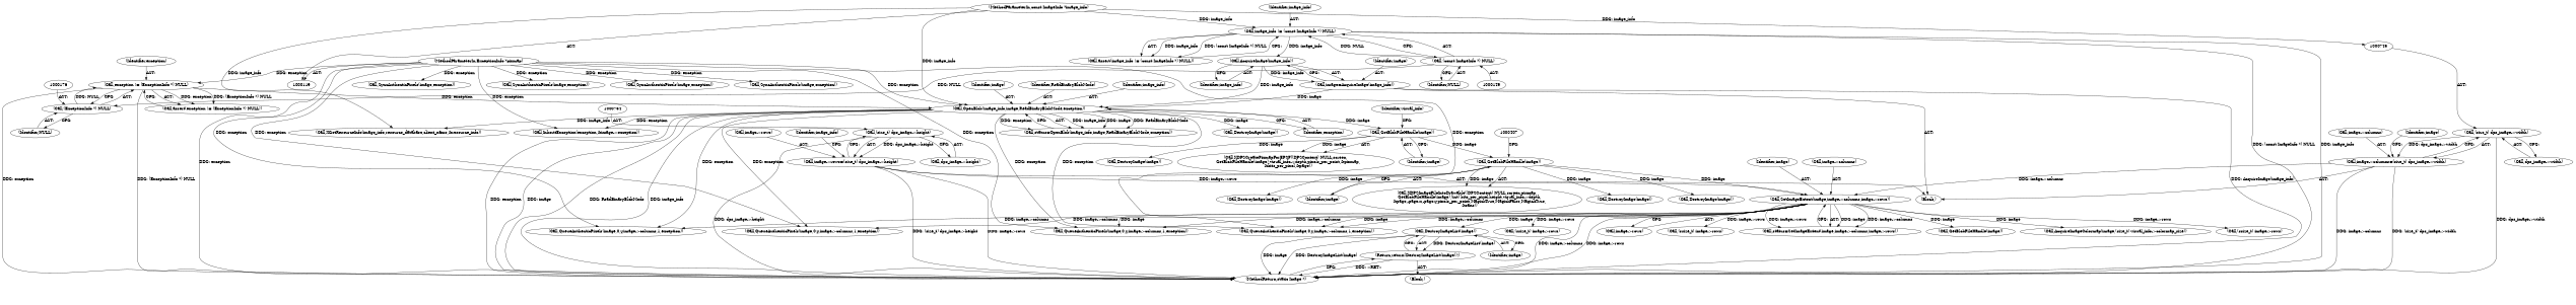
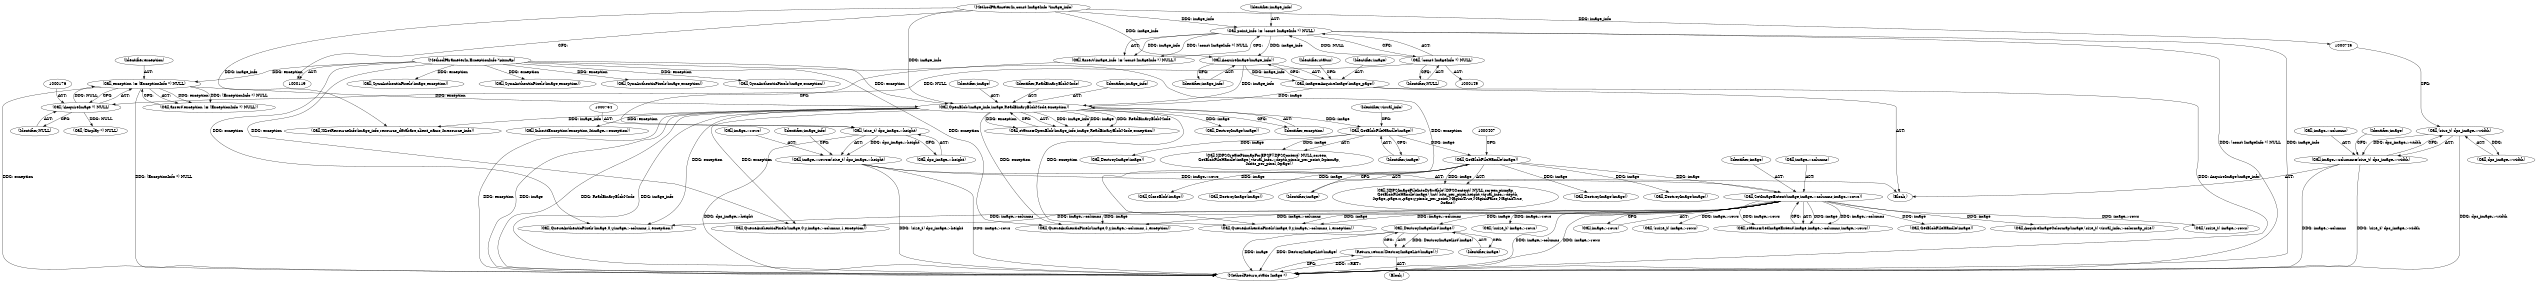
  digraph {
    n1 [label="(Call,DestroyImageList(image))"]
    n2 [label="(Return,return(DestroyImageList(image));)"]
    n3 [label="(MethodReturn,static Image *)"]
    n4 [label="(Identifier,image)"]
    n5 [label="(Block,)"]
    n6 [label="(Call,SetImageExtent(image,image->columns,image->rows))"]
    n7 [label="(Call,QueueAuthenticPixels(image,0,y,image->columns,1,exception))"]
    n8 [label="(Call,QueueAuthenticPixels(image,0,y,image->columns,1,exception))"]
    n9 [label="(Call,image->rows)"]
    n10 [label="(Call,(ssize_t) image->rows)"]
    n11 [label="(Call,status=SetImageExtent(image,image->columns,image->rows))"]
    n12 [label="(Call,GetBlobFileHandle(image))"]
    n13 [label="(Call,AcquireImageColormap(image,(size_t) visual_info->colormap_size))"]
    n14 [label="(Call,QueueAuthenticPixels(image,0,y,image->columns,1,exception))"]
    n15 [label="(Call,(ssize_t) image->rows)"]
    n16 [label="(Call,(ssize_t) image->rows)"]
    n17 [label="(Call,QueueAuthenticPixels(image,0,y,image->columns,1,exception))"]
    n18 [label="(Call,GetBlobFileHandle(image))"]
+   n19 [label="(Call,CloseBlob(image))"]
    n20 [label="(Call,DestroyImage(image))"]
    n21 [label="(Identifier,image)"]
    n22 [label="(Call,XDPSImageFileIntoDrawable((DPSContext) NULL,screen,pixmap,\n    GetBlobFileHandle(image),(int) bits_per_pixel.height,visual_info->depth,\n    &page,-page.x,-page.y,pixels_per_point,MagickTrue,MagickFalse,MagickTrue,\n    &sans))"]
    n23 [label="(Call,DestroyImage(image))"]
    n24 [label="(Call,DestroyImage(image))"]
    n25 [label="(Call,GetBlobFileHandle(image))"]
    n26 [label="(Identifier,image)"]
    n27 [label="(Call,DestroyImage(image))"]
    n28 [label="(Call,XDPSCreatePixmapForEPSF((DPSContext) NULL,screen,\n    GetBlobFileHandle(image),visual_info->depth,pixels_per_point,&pixmap,\n    &bits_per_pixel,&page))"]
    n29 [label="(Call,OpenBlob(image_info,image,ReadBinaryBlobMode,exception))"]
    n30 [label="(Call,InheritException(exception,&image->exception))"]
    n31 [label="(Call,DestroyImage(image))"]
    n32 [label="(Call,XGetResourceInfo(image_info,resource_database,client_name,&resource_info))"]
    n33 [label="(Identifier,exception)"]
    n34 [label="(Call,status=OpenBlob(image_info,image,ReadBinaryBlobMode,exception))"]
    n35 [label="(Call,AcquireImage(image_info))"]
-   n36 [label="(Call,image=AcquireImage(image_info))"]
+   n36 [label="(Call,image=AcquireImage(image_page))"]
    n37 [label="(Identifier,image_info)"]
    n38 [label="(Block,)"]
-   n39 [label="(Call,image_info != (const ImageInfo *) NULL)"]
+   n39 [label="(Call,point_info != (const ImageInfo *) NULL)"]
    n40 [label="(Call,(const ImageInfo *) NULL)"]
    n41 [label="(Call,assert(image_info != (const ImageInfo *) NULL))"]
-   n42 [label="(Call,(ExceptionInfo *) NULL)"]
+   n42 [label="(Call,(AcquireImage *) NULL)"]
    n43 [label="(Identifier,NULL)"]
    n44 [label="(MethodParameterIn,const ImageInfo *image_info)"]
    1000119
    1000745
    n47 [label="(Call,exception != (ExceptionInfo *) NULL)"]
    n48 [label="(Identifier,NULL)"]
+   n49 [label="(Call,(Display *) NULL)"]
    n50 [label="(Call,assert(exception != (ExceptionInfo *) NULL))"]
    n51 [label="(MethodParameterIn,ExceptionInfo *pixmap)"]
    n52 [label="(Call,SyncAuthenticPixels(image,exception))"]
    n53 [label="(Call,SyncAuthenticPixels(image,exception))"]
    n54 [label="(Call,SyncAuthenticPixels(image,exception))"]
    n55 [label="(Call,SyncAuthenticPixels(image,exception))"]
    n56 [label="(Call,image->columns=(size_t) dps_image->width)"]
    n57 [label="(Call,(size_t) dps_image->width)"]
    n58 [label="(Call,dps_image->width)"]
    n59 [label="(Call,image->rows=(size_t) dps_image->height)"]
    n60 [label="(Call,(size_t) dps_image->height)"]
    n61 [label="(Call,dps_image->height)"]
    n62 [label="(Call,image->rows)"]
    n63 [label="(Identifier,image_info)"]
    n64 [label="(Identifier,exception)"]
    n65 [label="(Identifier,visual_info)"]
+   n66 [label="(Identifier,status)"]
    n67 [label="(Call,image->columns)"]
    n68 [label="(Identifier,image_info)"]
    n69 [label="(Identifier,image)"]
    n70 [label="(Identifier,image_info)"]
    n71 [label="(Identifier,image)"]
    n72 [label="(Identifier,ReadBinaryBlobMode)"]
    n73 [label="(Identifier,image)"]
    n74 [label="(Identifier,image)"]
    n75 [label="(Call,image->columns)"]
    1000407
    1000149
    1000176
    1000754
    n1 -> n2 [label="AST: "]
    n1 -> n2 [label="DDG: DestroyImageList(image)"]
    n1 -> n3 [label="DDG: image"]
    n1 -> n3 [label="DDG: DestroyImageList(image)"]
    n1 -> n4 [label="CFG: "]
    n2 -> n1 [label="CFG: "]
    n2 -> n3 [label="DDG: <RET>"]
    n2 -> n5 [label="AST: "]
    n3 -> n2 [label="CFG: "]
    n4 -> n1 [label="AST: "]
    n6 -> n1 [label="DDG: image"]
    n6 -> n3 [label="DDG: image->columns"]
    n6 -> n3 [label="DDG: image->rows"]
    n6 -> n7 [label="DDG: image"]
    n6 -> n7 [label="DDG: image->columns"]
    n6 -> n8 [label="DDG: image->columns"]
    n6 -> n9 [label="CFG: "]
    n6 -> n10 [label="DDG: image->rows"]
    n6 -> n11 [label="AST: "]
    n6 -> n11 [label="DDG: image"]
    n6 -> n11 [label="DDG: image->columns"]
    n6 -> n11 [label="DDG: image->rows"]
    n6 -> n12 [label="DDG: image"]
    n6 -> n13 [label="DDG: image"]
    n6 -> n14 [label="DDG: image"]
    n6 -> n14 [label="DDG: image->columns"]
    n6 -> n15 [label="DDG: image->rows"]
    n6 -> n16 [label="DDG: image->rows"]
    n6 -> n17 [label="DDG: image->columns"]
    n9 -> n6 [label="AST: "]
    n11 -> n6 [label="CFG: "]
    n18 -> n6 [label="DDG: image"]
+   n18 -> n19 [label="DDG: image"]
    n18 -> n20 [label="DDG: image"]
    n18 -> n21 [label="CFG: "]
    n18 -> n22 [label="AST: "]
    n18 -> n22 [label="DDG: image"]
    n18 -> n23 [label="DDG: image"]
    n18 -> n24 [label="DDG: image"]
    n21 -> n18 [label="AST: "]
    n25 -> n18 [label="DDG: image"]
    n25 -> n26 [label="CFG: "]
    n25 -> n27 [label="DDG: image"]
    n25 -> n28 [label="AST: "]
    n25 -> n28 [label="DDG: image"]
    n26 -> n25 [label="AST: "]
    n29 -> n3 [label="DDG: exception"]
    n29 -> n3 [label="DDG: image"]
    n29 -> n3 [label="DDG: ReadBinaryBlobMode"]
    n29 -> n3 [label="DDG: image_info"]
    n29 -> n7 [label="DDG: exception"]
    n29 -> n8 [label="DDG: exception"]
    n29 -> n14 [label="DDG: exception"]
    n29 -> n17 [label="DDG: exception"]
    n29 -> n25 [label="DDG: image"]
    n29 -> n30 [label="DDG: exception"]
    n29 -> n31 [label="DDG: image"]
    n29 -> n32 [label="DDG: image_info"]
    n29 -> n33 [label="CFG: "]
    n29 -> n34 [label="AST: "]
    n29 -> n34 [label="DDG: image_info"]
    n29 -> n34 [label="DDG: image"]
    n29 -> n34 [label="DDG: ReadBinaryBlobMode"]
    n29 -> n34 [label="DDG: exception"]
    n33 -> n29 [label="AST: "]
    n34 -> n29 [label="CFG: "]
    n35 -> n29 [label="DDG: image_info"]
    n35 -> n36 [label="AST: "]
    n35 -> n36 [label="DDG: image_info"]
    n35 -> n37 [label="CFG: "]
    n36 -> n3 [label="DDG: AcquireImage(image_info)"]
    n36 -> n29 [label="DDG: image"]
    n36 -> n35 [label="CFG: "]
    n36 -> n38 [label="AST: "]
    n37 -> n35 [label="AST: "]
    n39 -> n3 [label="DDG: (const ImageInfo *) NULL"]
    n39 -> n3 [label="DDG: image_info"]
    n39 -> n35 [label="DDG: image_info"]
    n39 -> n40 [label="CFG: "]
    n39 -> n41 [label="AST: "]
    n39 -> n41 [label="DDG: image_info"]
    n39 -> n41 [label="DDG: (const ImageInfo *) NULL"]
    n40 -> n39 [label="AST: "]
    n40 -> n39 [label="DDG: NULL"]
    n40 -> n42 [label="DDG: NULL"]
    n40 -> n43 [label="CFG: "]
    n41 -> n39 [label="CFG: "]
    n42 -> n47 [label="AST: "]
    n42 -> n47 [label="DDG: NULL"]
    n42 -> n48 [label="CFG: "]
+   n42 -> n49 [label="DDG: NULL"]
    n43 -> n40 [label="AST: "]
    n44 -> n29 [label="DDG: image_info"]
    n44 -> n32 [label="DDG: image_info"]
+   n44 -> n35 [label="DDG: image_info"]
    n44 -> n39 [label="DDG: image_info"]
-   n44 -> 1000119 [label="AST: "]
+   n44 -> 1000119 [label="CFG: "]
    n44 -> 1000745 [label="DDG: image_info"]
-   1000745 -> n57 [label="AST: "]
+   1000745 -> n57 [label="CFG: "]
    n47 -> n3 [label="DDG: exception"]
    n47 -> n3 [label="DDG: (ExceptionInfo *) NULL"]
    n47 -> n29 [label="DDG: exception"]
    n47 -> n42 [label="CFG: "]
    n47 -> n50 [label="AST: "]
    n47 -> n50 [label="DDG: exception"]
    n47 -> n50 [label="DDG: (ExceptionInfo *) NULL"]
    n48 -> n42 [label="AST: "]
    n50 -> n47 [label="CFG: "]
-   n51 -> n3 [label="DDG: exception"]
    n51 -> n7 [label="DDG: exception"]
    n51 -> n8 [label="DDG: exception"]
    n51 -> n14 [label="DDG: exception"]
    n51 -> n17 [label="DDG: exception"]
    n51 -> n29 [label="DDG: exception"]
-   n51 -> n30 [label="DDG: exception"]
    n51 -> 1000119 [label="AST: "]
    n51 -> n47 [label="DDG: exception"]
    n51 -> n52 [label="DDG: exception"]
    n51 -> n53 [label="DDG: exception"]
    n51 -> n54 [label="DDG: exception"]
    n51 -> n55 [label="DDG: exception"]
    n56 -> n3 [label="DDG: (size_t) dps_image->width"]
    n56 -> n3 [label="DDG: image->columns"]
-   n56 -> n6 [label="DDG: image->columns"]
    n56 -> n38 [label="AST: "]
    n56 -> n57 [label="CFG: "]
    n57 -> n3 [label="DDG: dps_image->width"]
    n57 -> n56 [label="AST: "]
    n57 -> n56 [label="DDG: dps_image->width"]
-   n57 -> n58 [label="CFG: "]
+   n57 -> n58 [label="DDG: "]
    n58 -> n57 [label="AST: "]
    n59 -> n3 [label="DDG: image->rows"]
    n59 -> n3 [label="DDG: (size_t) dps_image->height"]
    n59 -> n6 [label="DDG: image->rows"]
    n59 -> n38 [label="AST: "]
-   n59 -> n60 [label="CFG: "]
+   n41 -> n60 [label="CFG: "]
    n60 -> n3 [label="DDG: dps_image->height"]
    n60 -> n59 [label="AST: "]
    n60 -> n59 [label="DDG: dps_image->height"]
    n60 -> n61 [label="CFG: "]
    n61 -> n60 [label="AST: "]
    n62 -> n59 [label="AST: "]
    n63 -> n39 [label="AST: "]
    n64 -> n47 [label="AST: "]
    n65 -> n25 [label="CFG: "]
+   n66 -> n36 [label="CFG: "]
    n67 -> n56 [label="AST: "]
    n68 -> n29 [label="AST: "]
    n69 -> n56 [label="CFG: "]
    n70 -> n59 [label="CFG: "]
    n71 -> n29 [label="AST: "]
    n72 -> n29 [label="AST: "]
    n73 -> n6 [label="AST: "]
    n74 -> n36 [label="AST: "]
    n75 -> n6 [label="AST: "]
    1000407 -> n18 [label="CFG: "]
-   1000149 -> n40 [label="AST: "]
+   n40 -> 1000149 [label="AST: "]
    1000176 -> n42 [label="AST: "]
    1000754 -> n60 [label="AST: "]
  }
